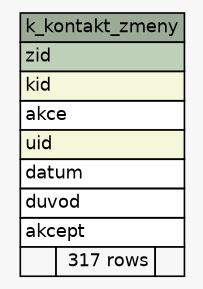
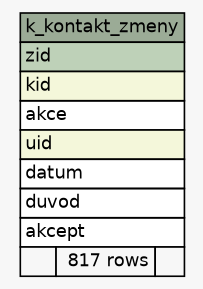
  digraph {
    bgcolor="#f7f7f7"
    fontname=Helvetica
    fontsize=11
    nodesep=0.18
    rankdir=RL
    ranksep=0.46
-   n1 [fontname=Helvetica fontsize=11 label=<     <TABLE BORDER="0" CELLBORDER="1" CELLSPACING="0" BGCOLOR="#ffffff">       <TR><TD COLSPAN="3" BGCOLOR="#9bab96" ALIGN="CENTER">k_kontakt_zmeny</TD></TR>       <TR><TD PORT="zid" COLSPAN="3" BGCOLOR="#bed1b8" ALIGN="LEFT">zid</TD></TR>       <TR><TD PORT="kid" COLSPAN="3" BGCOLOR="#f4f7da" ALIGN="LEFT">kid</TD></TR>       <TR><TD PORT="akce" COLSPAN="3" ALIGN="LEFT">akce</TD></TR>       <TR><TD PORT="uid" COLSPAN="3" BGCOLOR="#f4f7da" ALIGN="LEFT">uid</TD></TR>       <TR><TD PORT="datum" COLSPAN="3" ALIGN="LEFT">datum</TD></TR>       <TR><TD PORT="duvod" COLSPAN="3" ALIGN="LEFT">duvod</TD></TR>       <TR><TD PORT="akcept" COLSPAN="3" ALIGN="LEFT">akcept</TD></TR>       <TR><TD ALIGN="LEFT" BGCOLOR="#f7f7f7">  </TD><TD ALIGN="RIGHT" BGCOLOR="#f7f7f7">317 rows</TD><TD ALIGN="RIGHT" BGCOLOR="#f7f7f7">  </TD></TR>     </TABLE>> shape=plaintext]
+   n1 [fontname=Helvetica fontsize=11 label=<     <TABLE BORDER="0" CELLBORDER="1" CELLSPACING="0" BGCOLOR="#ffffff">       <TR><TD COLSPAN="3" BGCOLOR="#9bab96" ALIGN="CENTER">k_kontakt_zmeny</TD></TR>       <TR><TD PORT="zid" COLSPAN="3" BGCOLOR="#bed1b8" ALIGN="LEFT">zid</TD></TR>       <TR><TD PORT="kid" COLSPAN="3" BGCOLOR="#f4f7da" ALIGN="LEFT">kid</TD></TR>       <TR><TD PORT="akce" COLSPAN="3" ALIGN="LEFT">akce</TD></TR>       <TR><TD PORT="uid" COLSPAN="3" BGCOLOR="#f4f7da" ALIGN="LEFT">uid</TD></TR>       <TR><TD PORT="datum" COLSPAN="3" ALIGN="LEFT">datum</TD></TR>       <TR><TD PORT="duvod" COLSPAN="3" ALIGN="LEFT">duvod</TD></TR>       <TR><TD PORT="akcept" COLSPAN="3" ALIGN="LEFT">akcept</TD></TR>       <TR><TD ALIGN="LEFT" BGCOLOR="#f7f7f7">  </TD><TD ALIGN="RIGHT" BGCOLOR="#f7f7f7">817 rows</TD><TD ALIGN="RIGHT" BGCOLOR="#f7f7f7">  </TD></TR>     </TABLE>> shape=plaintext]
  }
